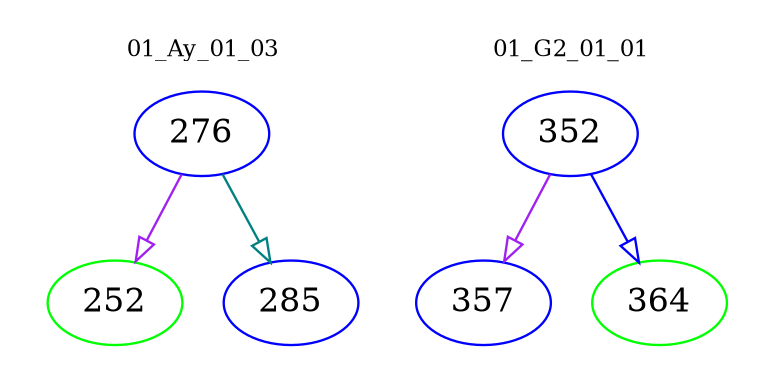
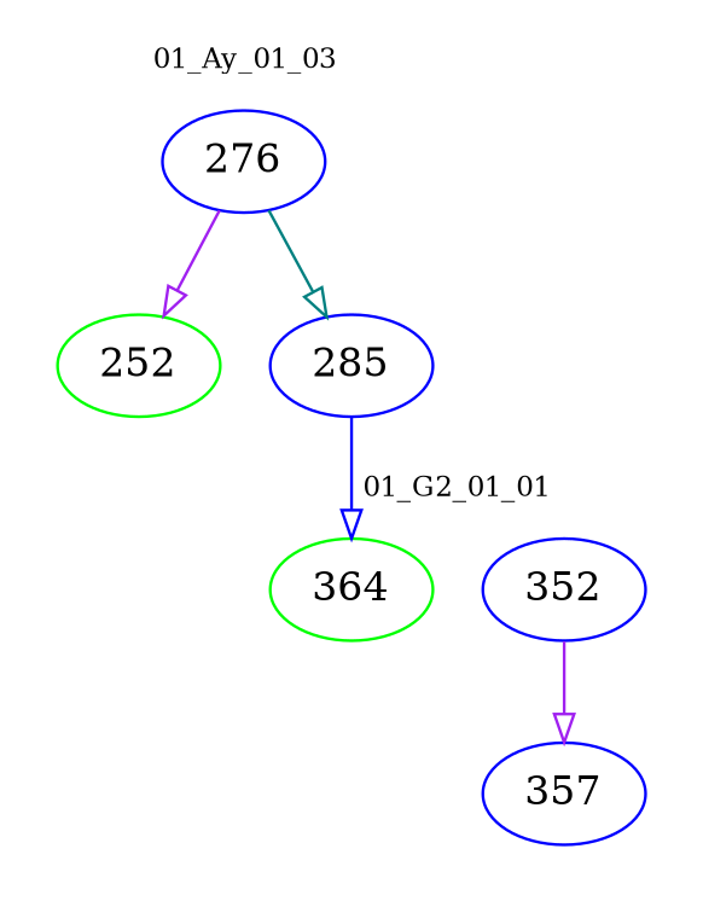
  digraph {
    node [color=blue]
    edge [arrowhead=onormal color=purple]
    n1 [label=276]
    n2 [color=green label=252]
    n3 [label=285]
    n4 [label=352]
    n5 [label=357]
    n6 [color=green label=364]
    subgraph cluster_1 {
      color=white
      fontsize=10
      label="01_Ay_01_03"
      n1
      n2
      n3
    }
    subgraph cluster_2 {
      color=white
      fontsize=10
      label="01_G2_01_01"
      n4
      n5
      n6
    }
    n1 -> n2
    n1 -> n3 [color=teal]
    n4 -> n5
-   n4 -> n6 [color=blue]
+   n3 -> n6 [color=blue]
  }
